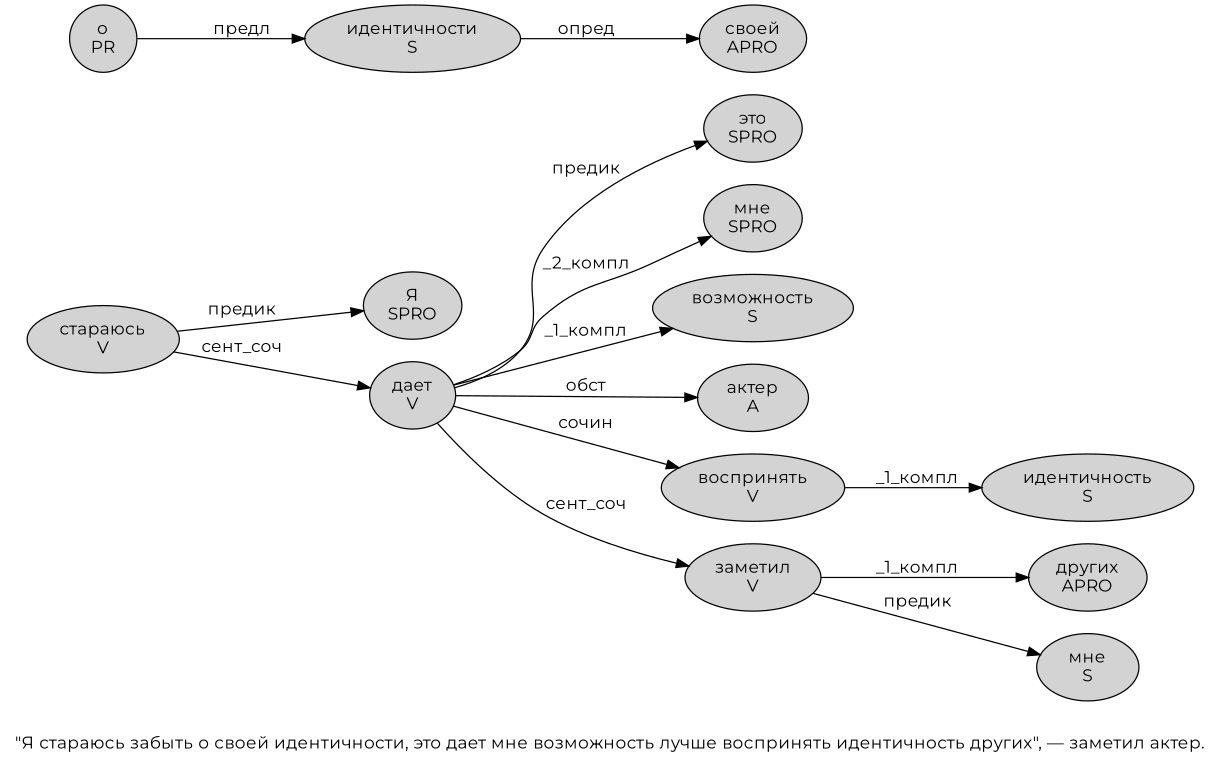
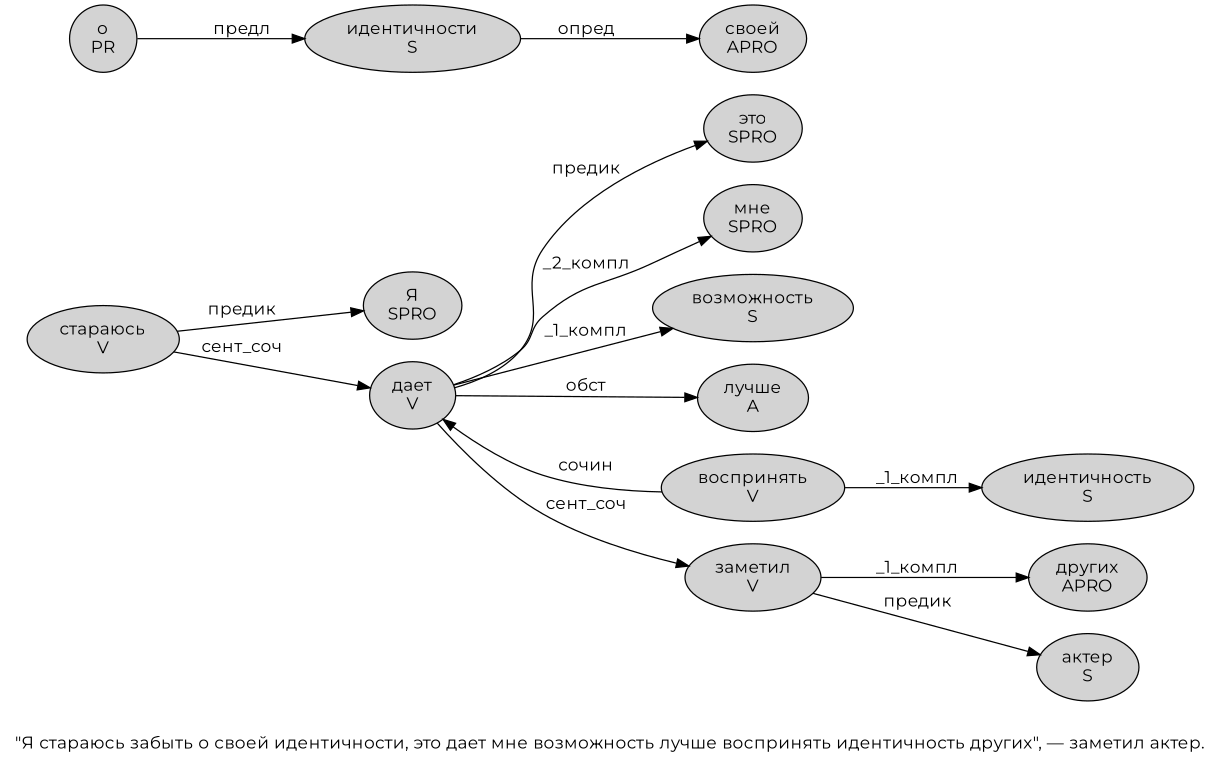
  digraph {
    fontname=Montserrat
    label="\"Я стараюсь забыть о своей идентичности, это дает мне возможность лучше воспринять идентичность других\", — заметил актер."
    rankdir=LR
    node [fillcolor=lightgray fontname=Montserrat penwidth=1 shape=ellipse style=filled]
    edge [fontname=Montserrat]
    n1 [label="Я\nSPRO"]
    n2 [label="стараюсь\nV"]
    n3 [label="дает\nV"]
    n4 [label="это\nSPRO"]
    n5 [label="мне\nSPRO"]
    n6 [label="возможность\nS"]
-   n7 [label="актер\nA"]
+   n7 [label="лучше\nA"]
    n8 [label="воспринять\nV"]
    n9 [label="заметил\nV"]
    n10 [label="о\nPR"]
    n11 [label="идентичности\nS"]
    n12 [label="своей\nAPRO"]
    n13 [label="идентичность\nS"]
    n14 [label="других\nAPRO"]
-   n15 [label="мне\nS"]
+   n15 [label="актер\nS"]
    n2 -> n1 [label="предик"]
    n2 -> n3 [label="сент_соч"]
    n3 -> n4 [label="предик"]
    n3 -> n5 [label="_2_компл"]
    n3 -> n6 [label="_1_компл"]
    n3 -> n7 [label="обст"]
-   n3 -> n8 [label="сочин"]
+   n8 -> n3 [label="сочин"]
    n3 -> n9 [label="сент_соч"]
    n8 -> n13 [label="_1_компл"]
    n9 -> n14 [label="_1_компл"]
    n9 -> n15 [label="предик"]
    n10 -> n11 [label="предл"]
    n11 -> n12 [label="опред"]
  }
